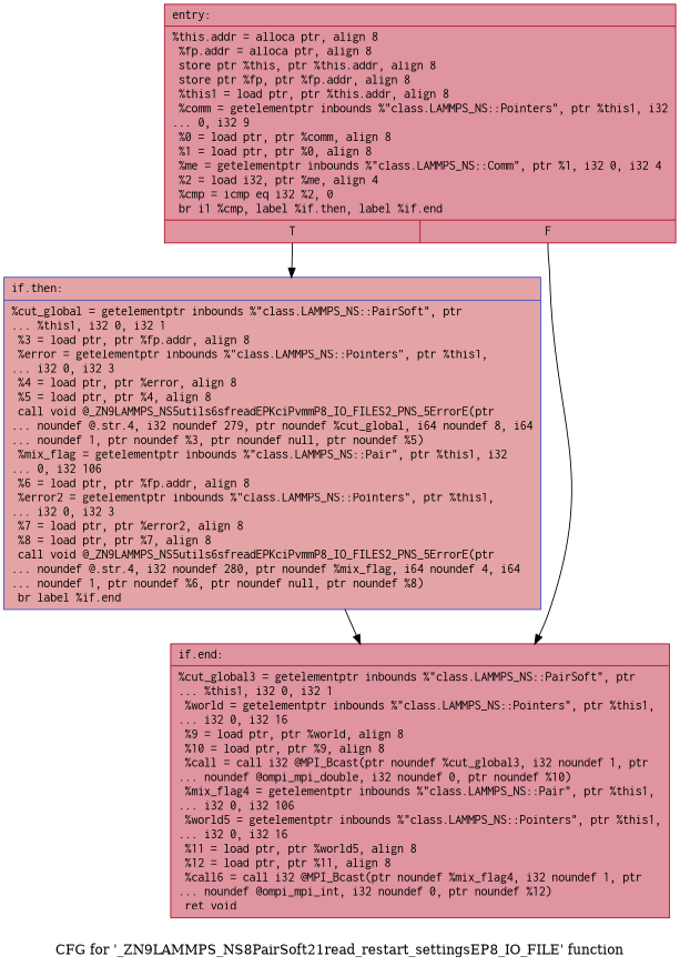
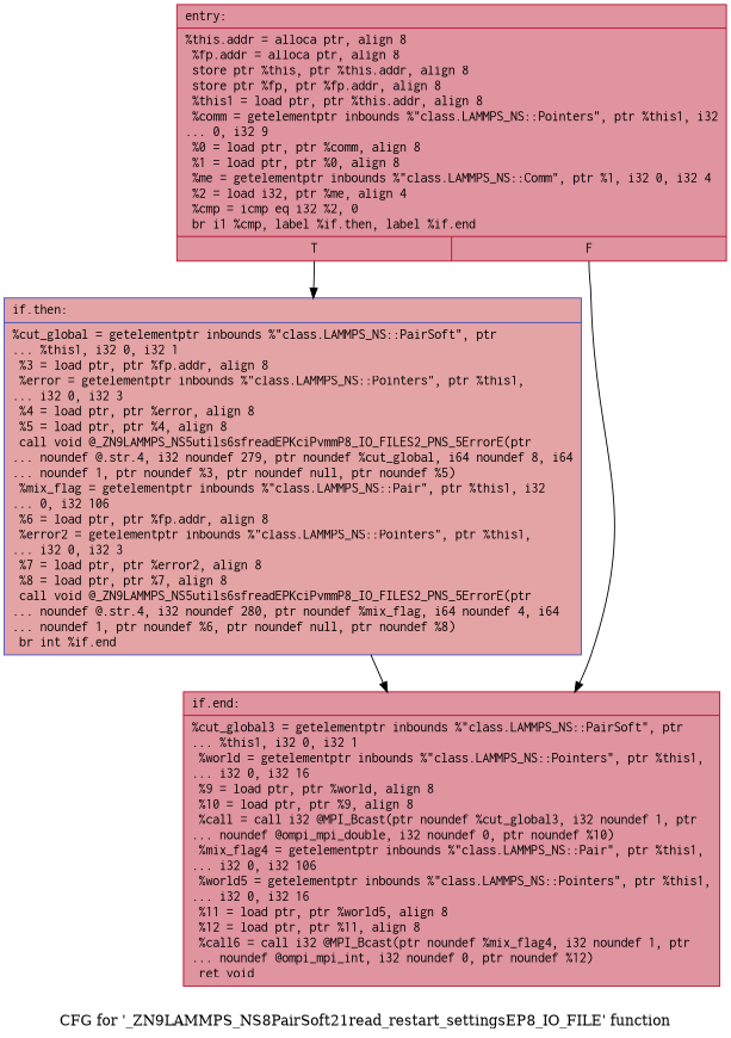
  digraph {
    label="CFG for '_ZN9LAMMPS_NS8PairSoft21read_restart_settingsEP8_IO_FILE' function"
    node [color="#b70d28ff" fillcolor="#b70d2870" fontname=Courier shape=record style=filled]
    n1 [label="{entry:\l|  %this.addr = alloca ptr, align 8\l  %fp.addr = alloca ptr, align 8\l  store ptr %this, ptr %this.addr, align 8\l  store ptr %fp, ptr %fp.addr, align 8\l  %this1 = load ptr, ptr %this.addr, align 8\l  %comm = getelementptr inbounds %\"class.LAMMPS_NS::Pointers\", ptr %this1, i32\l... 0, i32 9\l  %0 = load ptr, ptr %comm, align 8\l  %1 = load ptr, ptr %0, align 8\l  %me = getelementptr inbounds %\"class.LAMMPS_NS::Comm\", ptr %1, i32 0, i32 4\l  %2 = load i32, ptr %me, align 4\l  %cmp = icmp eq i32 %2, 0\l  br i1 %cmp, label %if.then, label %if.end\l|{<s0>T|<s1>F}}"]
-   n2 [color="#3d50c3ff" fillcolor="#c32e3170" label="{if.then:\l|  %cut_global = getelementptr inbounds %\"class.LAMMPS_NS::PairSoft\", ptr\l... %this1, i32 0, i32 1\l  %3 = load ptr, ptr %fp.addr, align 8\l  %error = getelementptr inbounds %\"class.LAMMPS_NS::Pointers\", ptr %this1,\l... i32 0, i32 3\l  %4 = load ptr, ptr %error, align 8\l  %5 = load ptr, ptr %4, align 8\l  call void @_ZN9LAMMPS_NS5utils6sfreadEPKciPvmmP8_IO_FILES2_PNS_5ErrorE(ptr\l... noundef @.str.4, i32 noundef 279, ptr noundef %cut_global, i64 noundef 8, i64\l... noundef 1, ptr noundef %3, ptr noundef null, ptr noundef %5)\l  %mix_flag = getelementptr inbounds %\"class.LAMMPS_NS::Pair\", ptr %this1, i32\l... 0, i32 106\l  %6 = load ptr, ptr %fp.addr, align 8\l  %error2 = getelementptr inbounds %\"class.LAMMPS_NS::Pointers\", ptr %this1,\l... i32 0, i32 3\l  %7 = load ptr, ptr %error2, align 8\l  %8 = load ptr, ptr %7, align 8\l  call void @_ZN9LAMMPS_NS5utils6sfreadEPKciPvmmP8_IO_FILES2_PNS_5ErrorE(ptr\l... noundef @.str.4, i32 noundef 280, ptr noundef %mix_flag, i64 noundef 4, i64\l... noundef 1, ptr noundef %6, ptr noundef null, ptr noundef %8)\l  br label %if.end\l}"]
+   n2 [color="#3d50c3ff" fillcolor="#c32e3170" label="{if.then:\l|  %cut_global = getelementptr inbounds %\"class.LAMMPS_NS::PairSoft\", ptr\l... %this1, i32 0, i32 1\l  %3 = load ptr, ptr %fp.addr, align 8\l  %error = getelementptr inbounds %\"class.LAMMPS_NS::Pointers\", ptr %this1,\l... i32 0, i32 3\l  %4 = load ptr, ptr %error, align 8\l  %5 = load ptr, ptr %4, align 8\l  call void @_ZN9LAMMPS_NS5utils6sfreadEPKciPvmmP8_IO_FILES2_PNS_5ErrorE(ptr\l... noundef @.str.4, i32 noundef 279, ptr noundef %cut_global, i64 noundef 8, i64\l... noundef 1, ptr noundef %3, ptr noundef null, ptr noundef %5)\l  %mix_flag = getelementptr inbounds %\"class.LAMMPS_NS::Pair\", ptr %this1, i32\l... 0, i32 106\l  %6 = load ptr, ptr %fp.addr, align 8\l  %error2 = getelementptr inbounds %\"class.LAMMPS_NS::Pointers\", ptr %this1,\l... i32 0, i32 3\l  %7 = load ptr, ptr %error2, align 8\l  %8 = load ptr, ptr %7, align 8\l  call void @_ZN9LAMMPS_NS5utils6sfreadEPKciPvmmP8_IO_FILES2_PNS_5ErrorE(ptr\l... noundef @.str.4, i32 noundef 280, ptr noundef %mix_flag, i64 noundef 4, i64\l... noundef 1, ptr noundef %6, ptr noundef null, ptr noundef %8)\l  br int %if.end\l}"]
    n3 [label="{if.end:\l|  %cut_global3 = getelementptr inbounds %\"class.LAMMPS_NS::PairSoft\", ptr\l... %this1, i32 0, i32 1\l  %world = getelementptr inbounds %\"class.LAMMPS_NS::Pointers\", ptr %this1,\l... i32 0, i32 16\l  %9 = load ptr, ptr %world, align 8\l  %10 = load ptr, ptr %9, align 8\l  %call = call i32 @MPI_Bcast(ptr noundef %cut_global3, i32 noundef 1, ptr\l... noundef @ompi_mpi_double, i32 noundef 0, ptr noundef %10)\l  %mix_flag4 = getelementptr inbounds %\"class.LAMMPS_NS::Pair\", ptr %this1,\l... i32 0, i32 106\l  %world5 = getelementptr inbounds %\"class.LAMMPS_NS::Pointers\", ptr %this1,\l... i32 0, i32 16\l  %11 = load ptr, ptr %world5, align 8\l  %12 = load ptr, ptr %11, align 8\l  %call6 = call i32 @MPI_Bcast(ptr noundef %mix_flag4, i32 noundef 1, ptr\l... noundef @ompi_mpi_int, i32 noundef 0, ptr noundef %12)\l  ret void\l}"]
    n1 -> n2 [tailport=s0]
    n1 -> n3 [tailport=s1]
    n2 -> n3
  }
